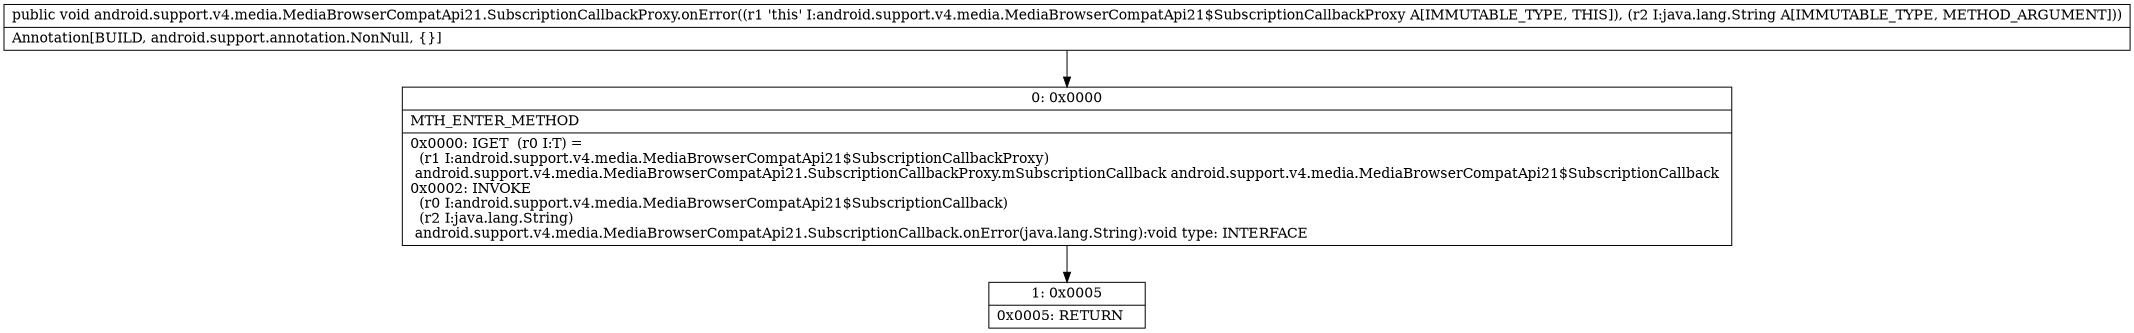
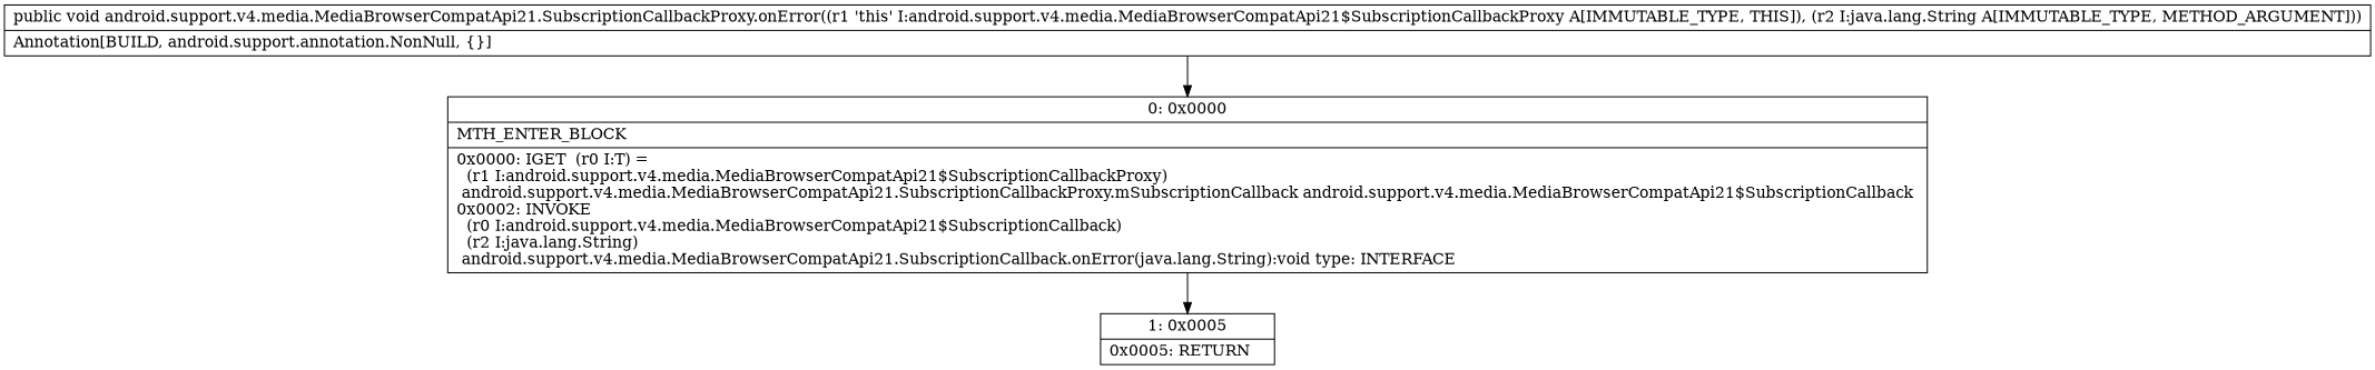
  digraph {
    node [shape=record]
-   n1 [label="{0\:\ 0x0000|MTH_ENTER_METHOD\l|0x0000: IGET  (r0 I:T) = \l  (r1 I:android.support.v4.media.MediaBrowserCompatApi21$SubscriptionCallbackProxy)\l android.support.v4.media.MediaBrowserCompatApi21.SubscriptionCallbackProxy.mSubscriptionCallback android.support.v4.media.MediaBrowserCompatApi21$SubscriptionCallback \l0x0002: INVOKE  \l  (r0 I:android.support.v4.media.MediaBrowserCompatApi21$SubscriptionCallback)\l  (r2 I:java.lang.String)\l android.support.v4.media.MediaBrowserCompatApi21.SubscriptionCallback.onError(java.lang.String):void type: INTERFACE \l}"]
+   n1 [label="{0\:\ 0x0000|MTH_ENTER_BLOCK\l|0x0000: IGET  (r0 I:T) = \l  (r1 I:android.support.v4.media.MediaBrowserCompatApi21$SubscriptionCallbackProxy)\l android.support.v4.media.MediaBrowserCompatApi21.SubscriptionCallbackProxy.mSubscriptionCallback android.support.v4.media.MediaBrowserCompatApi21$SubscriptionCallback \l0x0002: INVOKE  \l  (r0 I:android.support.v4.media.MediaBrowserCompatApi21$SubscriptionCallback)\l  (r2 I:java.lang.String)\l android.support.v4.media.MediaBrowserCompatApi21.SubscriptionCallback.onError(java.lang.String):void type: INTERFACE \l}"]
    n2 [label="{1\:\ 0x0005|0x0005: RETURN   \l}"]
    n3 [label="{public void android.support.v4.media.MediaBrowserCompatApi21.SubscriptionCallbackProxy.onError((r1 'this' I:android.support.v4.media.MediaBrowserCompatApi21$SubscriptionCallbackProxy A[IMMUTABLE_TYPE, THIS]), (r2 I:java.lang.String A[IMMUTABLE_TYPE, METHOD_ARGUMENT]))  | Annotation[BUILD, android.support.annotation.NonNull, \{\}]\l}"]
    n1 -> n2
    n3 -> n1
  }
